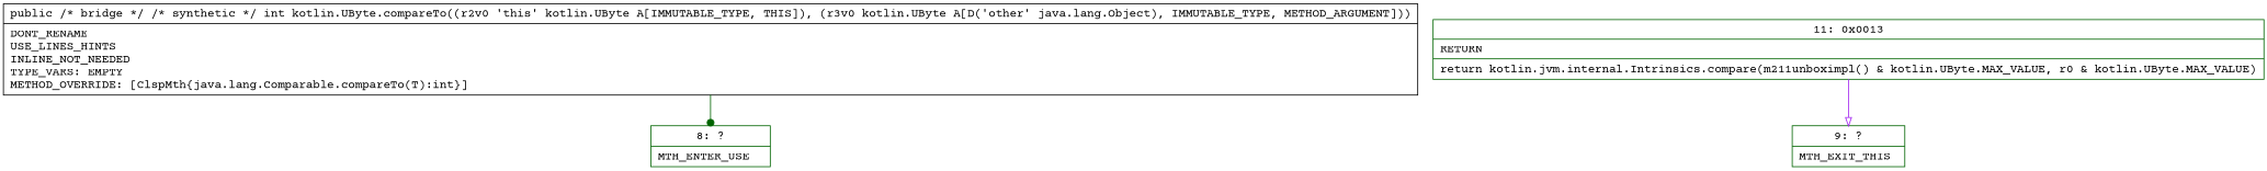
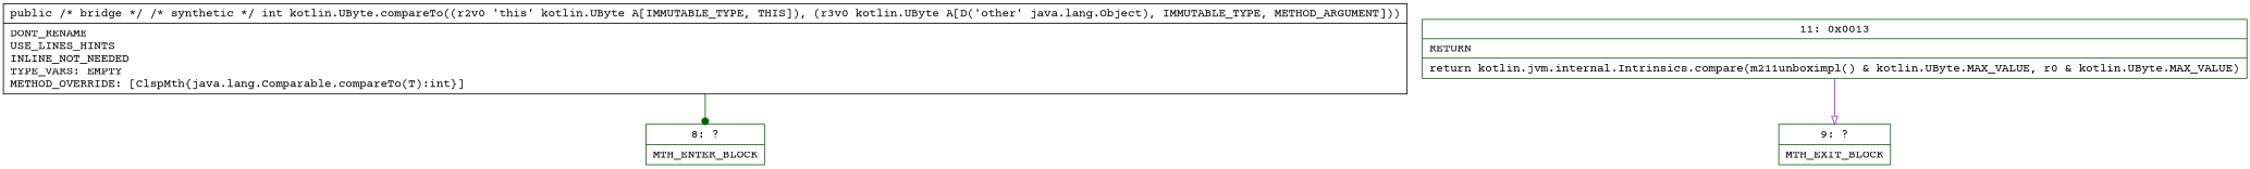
  digraph {
    fontname="Courier Prime"
    node [color=darkgreen fontname="Courier Prime" shape=record]
    edge [fontname="Courier Prime"]
-   n1 [label="{8\:\ ?|MTH_ENTER_USE\l}"]
+   n1 [label="{8\:\ ?|MTH_ENTER_BLOCK\l}"]
    n2 [label="{11\:\ 0x0013|RETURN\l|return kotlin.jvm.internal.Intrinsics.compare(m211unboximpl() & kotlin.UByte.MAX_VALUE, r0 & kotlin.UByte.MAX_VALUE)\l}"]
-   n3 [label="{9\:\ ?|MTH_EXIT_THIS\l}"]
+   n3 [label="{9\:\ ?|MTH_EXIT_BLOCK\l}"]
    n4 [color=black label="{public \/* bridge *\/ \/* synthetic *\/ int kotlin.UByte.compareTo((r2v0 'this' kotlin.UByte A[IMMUTABLE_TYPE, THIS]), (r3v0 kotlin.UByte A[D('other' java.lang.Object), IMMUTABLE_TYPE, METHOD_ARGUMENT]))  | DONT_RENAME\lUSE_LINES_HINTS\lINLINE_NOT_NEEDED\lTYPE_VARS: EMPTY\lMETHOD_OVERRIDE: [ClspMth\{java.lang.Comparable.compareTo(T):int\}]\l}"]
    n2 -> n3 [arrowhead=onormal color=purple]
    n4 -> n1 [arrowhead=dot color=darkgreen]
  }
